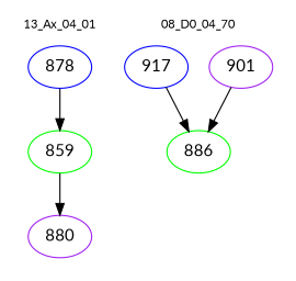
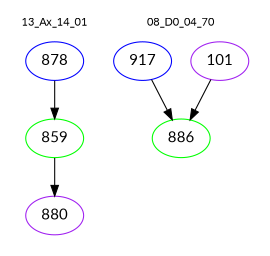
  digraph {
    fontname=Lato
    node [color=blue fontname=Lato]
    edge [color=black fontname=Lato]
    n1 [label=878]
    n2 [color=green label=859]
    n3 [color=purple label=880]
-   n4 [color=purple label=901]
+   n4 [color=purple label=101]
    n5 [color=green label=886]
    n6 [label=917]
    subgraph cluster_1 {
      color=white
      fontsize=10
-     label="13_Ax_04_01"
+     label="13_Ax_14_01"
      n1
      n2
      n3
    }
    subgraph cluster_2 {
      color=white
      fontsize=10
      label="08_D0_04_70"
      n4
      n5
      n6
    }
    n1 -> n2
    n2 -> n3
    n4 -> n5
    n6 -> n5
  }
